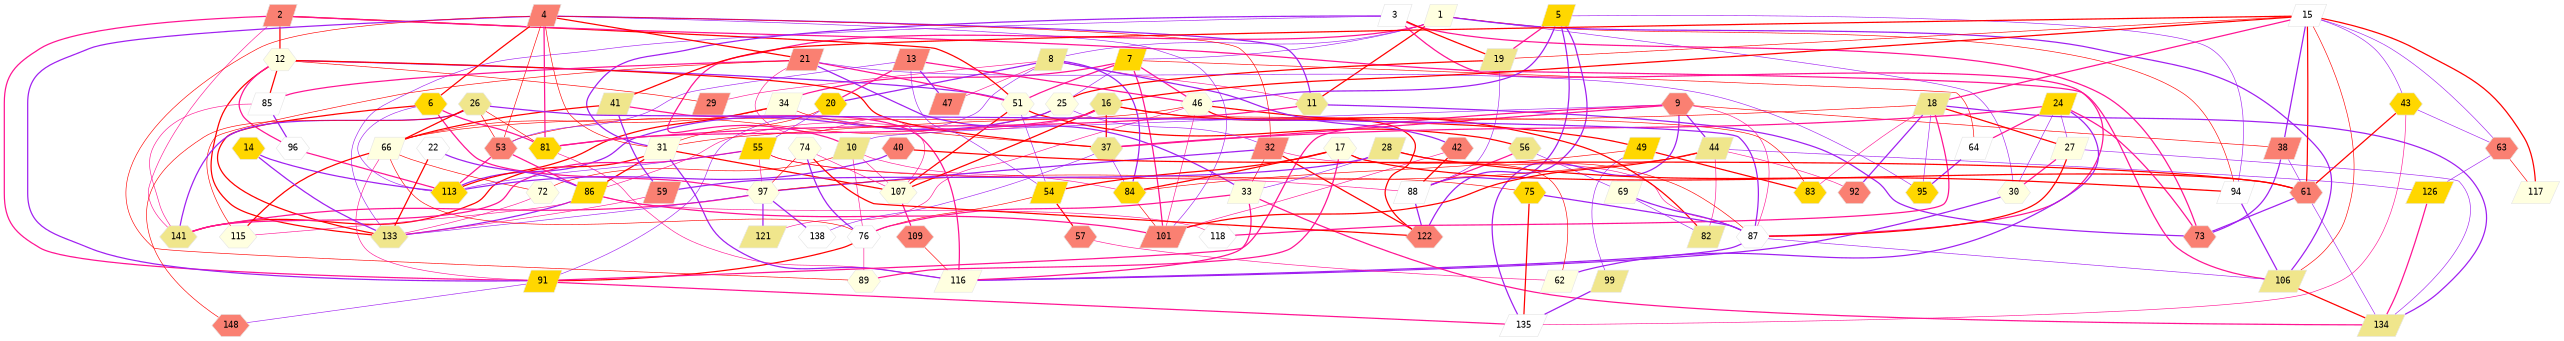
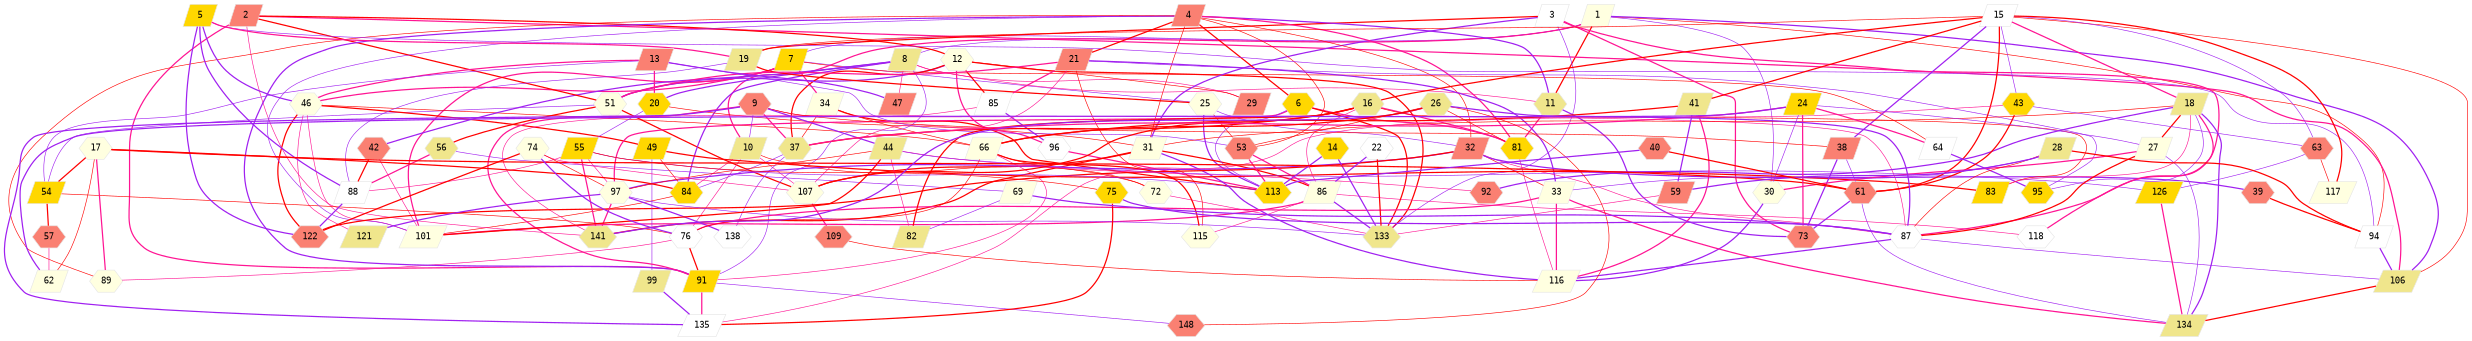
  graph {
    fontname="DejaVu Sans Mono"
    node [color=gray90 fillcolor=lightyellow fontname="DejaVu Sans Mono" shape=parallelogram style=filled]
    edge [color=purple fontname="DejaVu Sans Mono" style=bold]
    7 [fillcolor=gold super="+111"]
    51 [shape=hexagon super="+103"]
-   101 [fillcolor=salmon super="+105"]
+   101 [super="+105"]
    46 [shape=hexagon super="+100"]
    25 [shape=hexagon super="+70"]
    34
    64 [fillcolor=white]
    1
    8 [fillcolor=khaki super="+132"]
    10 [fillcolor=khaki super="+65"]
    11 [fillcolor=khaki shape=hexagon super="+110"]
    30 [shape=hexagon]
    94 [fillcolor=white]
    106 [fillcolor=khaki]
    91 [fillcolor=gold super="+146"]
    20 [fillcolor=gold shape=hexagon super="+68"]
    29 [fillcolor=salmon]
    42 [fillcolor=salmon shape=hexagon]
    47 [fillcolor=salmon]
    84 [fillcolor=gold shape=hexagon super="+140"]
    72 [shape=hexagon]
    76 [fillcolor=white shape=hexagon]
    107 [shape=hexagon super="+136"]
    73 [fillcolor=salmon shape=hexagon]
    81 [fillcolor=gold shape=hexagon super="+98"]
    116 [super="+147"]
    134 [fillcolor=khaki super="+144"]
    2 [fillcolor=salmon super="+79"]
    12 [shape=hexagon super="+137"]
    141 [fillcolor=khaki shape=hexagon super="+142"]
    133 [fillcolor=khaki shape=hexagon super="+143"]
    37 [fillcolor=khaki shape=hexagon super="+90"]
    85 [fillcolor=white]
    96 [fillcolor=white shape=hexagon]
    54 [fillcolor=gold super="+67"]
    56 [fillcolor=khaki shape=hexagon super="+129"]
    135 [fillcolor=white]
    148 [fillcolor=salmon shape=hexagon]
    3 [fillcolor=white super="+48"]
    19 [fillcolor=khaki super="+78"]
    31 [super="+128"]
    87 [fillcolor=white shape=hexagon super="+120"]
    88 [fillcolor=white super="+112"]
-   86 [fillcolor=gold super="+108"]
+   86 [super="+108"]
    4 [fillcolor=salmon super="+36"]
    6 [fillcolor=gold shape=hexagon super="+71"]
    21 [fillcolor=salmon super="+125"]
    32 [fillcolor=salmon super="+52"]
    53 [fillcolor=salmon shape=hexagon super="+145"]
    89 [shape=hexagon]
    97 [shape=hexagon super="+102"]
    113 [fillcolor=gold shape=hexagon super="+127"]
    95 [fillcolor=gold shape=hexagon]
    33 [super="+119"]
    115 [shape=hexagon]
    122 [fillcolor=salmon shape=hexagon super="+130"]
+   39 [fillcolor=salmon shape=hexagon]
    5 [fillcolor=gold]
    66 [super="+131"]
    49 [fillcolor=gold]
    121 [fillcolor=khaki]
    138 [fillcolor=white shape=hexagon]
    55 [fillcolor=gold super="+60"]
    9 [fillcolor=salmon shape=hexagon super="+123"]
    38 [fillcolor=salmon super="+50"]
    44 [fillcolor=khaki super="+77"]
    61 [fillcolor=salmon shape=hexagon super="+114"]
    82 [fillcolor=khaki]
    92 [fillcolor=salmon shape=hexagon]
    126 [fillcolor=gold]
    109 [fillcolor=salmon shape=hexagon]
    13 [fillcolor=salmon super="+23"]
    57 [fillcolor=salmon shape=hexagon]
    14 [fillcolor=gold shape=hexagon]
    15 [fillcolor=white super="+139"]
    16 [fillcolor=khaki shape=hexagon super="+93"]
    18 [fillcolor=khaki super="+35"]
    41 [fillcolor=khaki super="+104"]
    43 [fillcolor=gold shape=hexagon]
    63 [fillcolor=salmon shape=hexagon]
    117
-   83 [fillcolor=gold shape=hexagon]
+   83 [fillcolor=gold]
    27 [super="+45"]
    118 [fillcolor=white shape=hexagon]
    59 [fillcolor=salmon]
    17 [shape=hexagon]
    62
    75 [fillcolor=gold shape=hexagon]
    22 [fillcolor=white shape=hexagon]
    24 [fillcolor=gold super="+80"]
    26 [fillcolor=khaki shape=hexagon super="+58"]
    28 [fillcolor=khaki super="+124"]
    40 [fillcolor=salmon shape=hexagon]
    99 [fillcolor=khaki]
    69
    74 [shape=hexagon]
    7 -- 51 [color=deeppink]
    7 -- 101 [color=deeppink]
    7 -- 46 [color=deeppink]
    7 -- 25 [style=solid]
    7 -- 34 [color=deeppink weight=2]
    7 -- 64 [color=red style=solid]
    51 -- 107 [color=red]
    51 -- 54 [style=solid]
    51 -- 56 [color=red weight=2]
    46 -- 101 [color=deeppink style=solid]
    46 -- 122 [color=red]
    46 -- 66 [color=red style=solid]
    46 -- 49 [color=red]
    46 -- 121 [color=deeppink style=solid]
    25 -- 32 [style=solid]
    25 -- 53 [color=red style=solid]
    25 -- 113
    34 -- 37 [color=red style=solid]
    34 -- 113 [color=red]
    34 -- 66 [color=red style=solid]
    64 -- 95
    1 -- 7 [style=solid]
    1 -- 8 [style=solid]
    1 -- 10 [color=deeppink]
    1 -- 11 [color=red]
    1 -- 30 [style=solid]
    1 -- 94 [color=red style=solid]
    1 -- 106
    8 -- 11 [color=deeppink style=solid]
    8 -- 91 [style=solid]
    8 -- 20
    8 -- 29 [color=deeppink style=solid]
    8 -- 42
    8 -- 47 [color=deeppink style=solid]
    8 -- 84
    10 -- 84 [color=deeppink style=solid]
    10 -- 72 [color=red style=solid]
    10 -- 76 [color=deeppink style=solid]
    10 -- 107 [color=deeppink style=solid]
    11 -- 73
    11 -- 81 [color=deeppink]
    30 -- 116
    94 -- 106
    106 -- 134 [color=red]
    91 -- 135 [color=deeppink]
    91 -- 148 [style=solid]
    20 -- 31 [color=red style=solid]
    20 -- 55 [style=solid]
    42 -- 101 [color=deeppink style=solid]
    42 -- 88 [color=red]
    84 -- 101 [color=red style=solid]
    72 -- 133 [color=deeppink style=solid]
    76 -- 91 [color=red]
    76 -- 89 [color=deeppink style=solid]
    107 -- 109 [color=deeppink]
    81 -- 116 [color=deeppink style=solid]
    2 -- 51 [color=red]
    2 -- 106 [color=deeppink]
    2 -- 91 [color=deeppink]
    2 -- 12 [color=red]
    2 -- 141 [color=deeppink style=solid]
    12 -- 51
    12 -- 29 [color=red style=solid]
    12 -- 133 [color=red]
    12 -- 37 [color=red]
    12 -- 85 [color=red]
    12 -- 96 [color=deeppink]
    37 -- 84 [style=solid]
    37 -- 138 [style=solid]
    85 -- 141 [color=deeppink style=solid]
    85 -- 96
    96 -- 113 [color=deeppink]
    54 -- 76 [color=red style=solid]
    54 -- 57 [color=red]
    56 -- 88 [color=deeppink]
    56 -- 69 [style=solid]
    3 -- 73 [color=deeppink]
    3 -- 133 [style=solid]
    3 -- 19 [color=red]
    3 -- 31
    3 -- 87 [color=deeppink]
    19 -- 25 [color=red]
    19 -- 88 [style=solid]
    31 -- 107 [color=red]
    31 -- 116
    31 -- 141 [color=red]
    31 -- 86 [color=red]
    87 -- 106 [style=solid]
    87 -- 116
    88 -- 122
    86 -- 101 [color=deeppink]
    86 -- 133
    86 -- 115 [color=deeppink style=solid]
    86 -- 118 [color=deeppink style=solid]
    4 -- 101 [style=solid]
    4 -- 11
    4 -- 91
    4 -- 81 [color=deeppink]
    4 -- 31 [color=red style=solid]
    4 -- 6 [color=red]
    4 -- 21 [color=red]
    4 -- 32 [color=red style=solid]
    4 -- 53 [color=red style=solid]
    4 -- 89 [color=red style=solid]
    6 -- 81 [color=deeppink]
    6 -- 133 [color=red]
    6 -- 97 [color=deeppink]
    6 -- 113 [style=solid]
    21 -- 51 [color=deeppink weight=2]
    21 -- 107 [color=deeppink style=solid]
    21 -- 85 [color=deeppink]
    21 -- 95 [style=solid]
    21 -- 33
    21 -- 115 [color=red style=solid]
    32 -- 87 [color=deeppink style=solid]
    32 -- 97
    32 -- 33 [color=red style=solid]
    32 -- 122 [color=red]
+   32 -- 39
    53 -- 86 [color=deeppink]
    53 -- 113 [color=deeppink]
    97 -- 141 [color=deeppink]
    97 -- 133 [style=solid]
    97 -- 121
    97 -- 138
    33 -- 76 [color=deeppink]
    33 -- 116 [color=deeppink]
    33 -- 134 [color=deeppink]
+   39 -- 94 [color=red]
    5 -- 46
    5 -- 94 [style=solid]
    5 -- 19 [color=deeppink]
    5 -- 88
    5 -- 122
    66 -- 91 [color=deeppink style=solid]
    66 -- 72 [color=red style=solid]
    66 -- 76 [color=red style=solid]
    66 -- 115 [color=red]
    49 -- 84 [color=red style=solid]
    49 -- 83 [color=red]
    49 -- 99 [style=solid]
    55 -- 141 [color=deeppink]
    55 -- 88 [color=deeppink style=solid]
    55 -- 97 [color=deeppink style=solid]
    55 -- 113 [style=solid]
    55 -- 75 [color=red style=solid]
    9 -- 10 [style=solid]
    9 -- 91 [color=deeppink]
    9 -- 37 [color=deeppink]
    9 -- 135
    9 -- 87 [color=deeppink style=solid]
    9 -- 38 [color=red style=solid]
    9 -- 44
    38 -- 73
    38 -- 61 [style=solid]
    44 -- 101 [color=red]
    44 -- 97 [color=red style=solid]
    44 -- 82 [color=deeppink style=solid]
    44 -- 92 [color=deeppink style=solid]
    44 -- 126 [style=solid]
    61 -- 73
    61 -- 134 [style=solid]
    126 -- 134 [color=deeppink]
    109 -- 116 [color=red style=solid]
    13 -- 46 [color=deeppink]
    13 -- 20 [color=deeppink]
    13 -- 47
    13 -- 54 [style=solid]
    13 -- 53 [style=solid]
    57 -- 62 [color=deeppink style=solid]
    14 -- 133
    14 -- 113
    15 -- 106 [color=red style=solid]
    15 -- 19 [color=red style=solid]
    15 -- 38
    15 -- 61 [color=red]
    15 -- 16 [color=red]
    15 -- 18 [color=deeppink]
    15 -- 41 [color=red]
    15 -- 43 [style=solid]
    15 -- 63 [style=solid]
    15 -- 117 [color=red]
    16 -- 107 [color=red]
    16 -- 81 [color=deeppink]
    16 -- 37 [color=red]
    16 -- 86 [color=deeppink style=solid]
    16 -- 82 [color=red]
    16 -- 83 [color=red style=solid]
    18 -- 134
    18 -- 31 [color=red style=solid]
    18 -- 95 [style=solid]
    18 -- 92
    18 -- 83 [color=deeppink style=solid]
    18 -- 27 [color=red]
    18 -- 118 [color=deeppink]
    41 -- 116 [color=deeppink]
    41 -- 66 [color=red]
    41 -- 59
    43 -- 135 [color=deeppink style=solid]
    43 -- 61 [color=red]
    43 -- 63 [style=solid]
    63 -- 126 [style=solid]
    63 -- 117 [color=red style=solid]
    27 -- 30 [color=deeppink]
    27 -- 134 [style=solid]
    27 -- 87 [color=red]
    59 -- 133 [color=deeppink style=solid]
    17 -- 84 [color=red]
    17 -- 54 [color=red]
    17 -- 89 [color=deeppink]
    17 -- 61 [color=red]
    17 -- 62 [color=red style=solid]
    75 -- 135 [color=red]
    75 -- 87
    22 -- 133 [color=red]
    22 -- 86
    24 -- 64 [color=deeppink]
    24 -- 30 [style=solid]
    24 -- 73 [color=deeppink]
    24 -- 37 [color=deeppink]
    24 -- 27 [style=solid]
    24 -- 62
    26 -- 81 [color=red style=solid]
    26 -- 141
    26 -- 148 [color=red style=solid]
    26 -- 87
    26 -- 53 [color=red style=solid]
    26 -- 66 [color=red]
    28 -- 94 [color=red]
    28 -- 87 [color=red style=solid]
    28 -- 33 [style=solid]
    28 -- 59
    40 -- 113
    40 -- 61 [color=red]
    99 -- 135
    69 -- 87
    69 -- 82 [style=solid]
    74 -- 76
    74 -- 107 [color=deeppink style=solid]
    74 -- 97 [color=red style=solid]
    74 -- 122 [color=red]
  }
